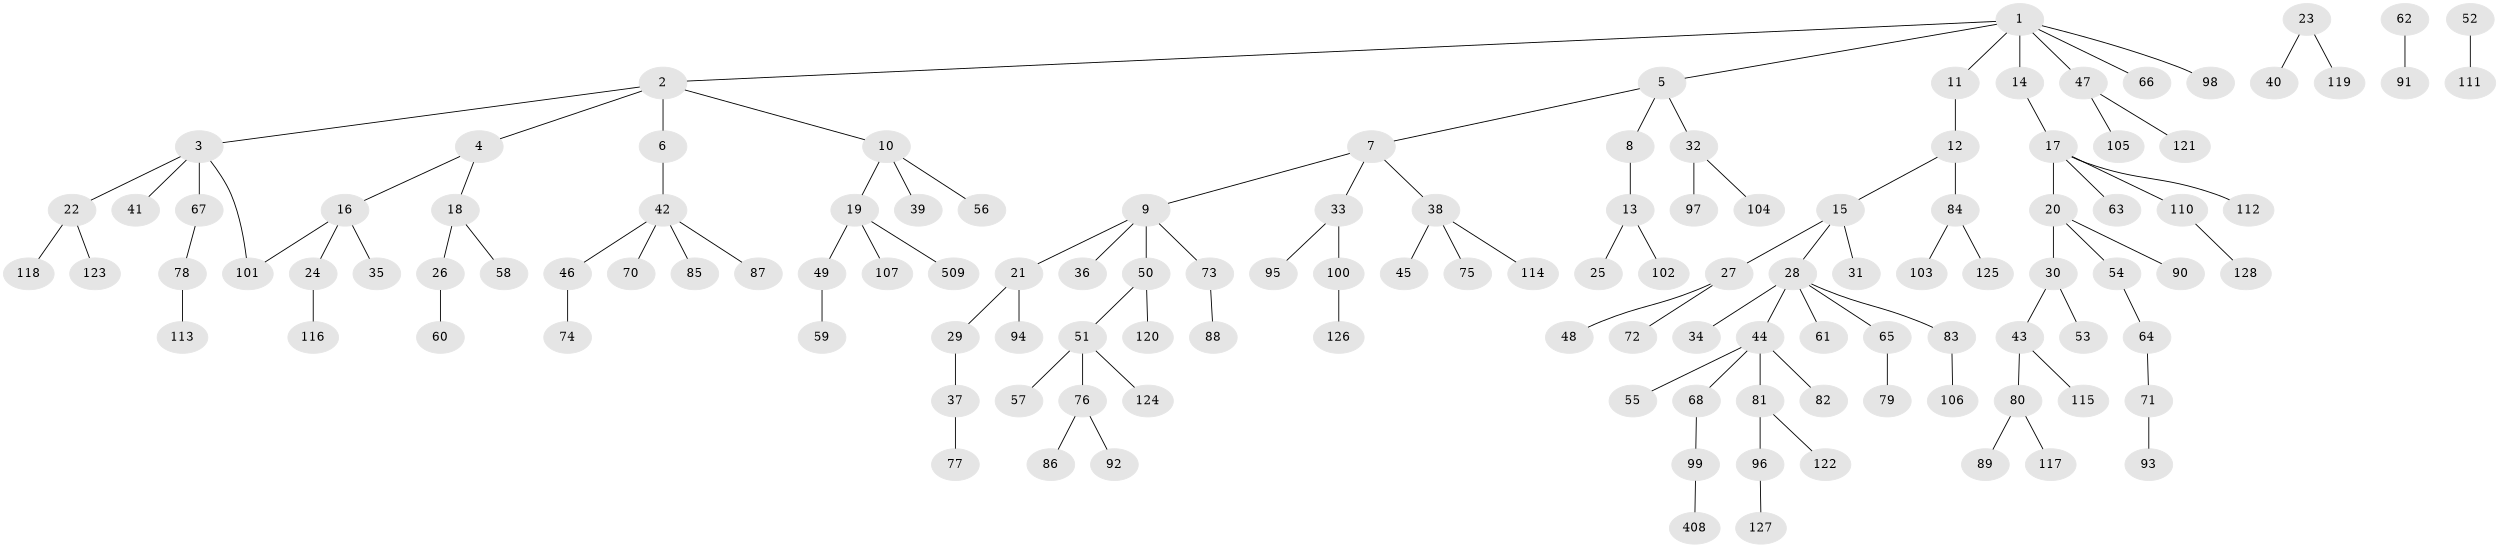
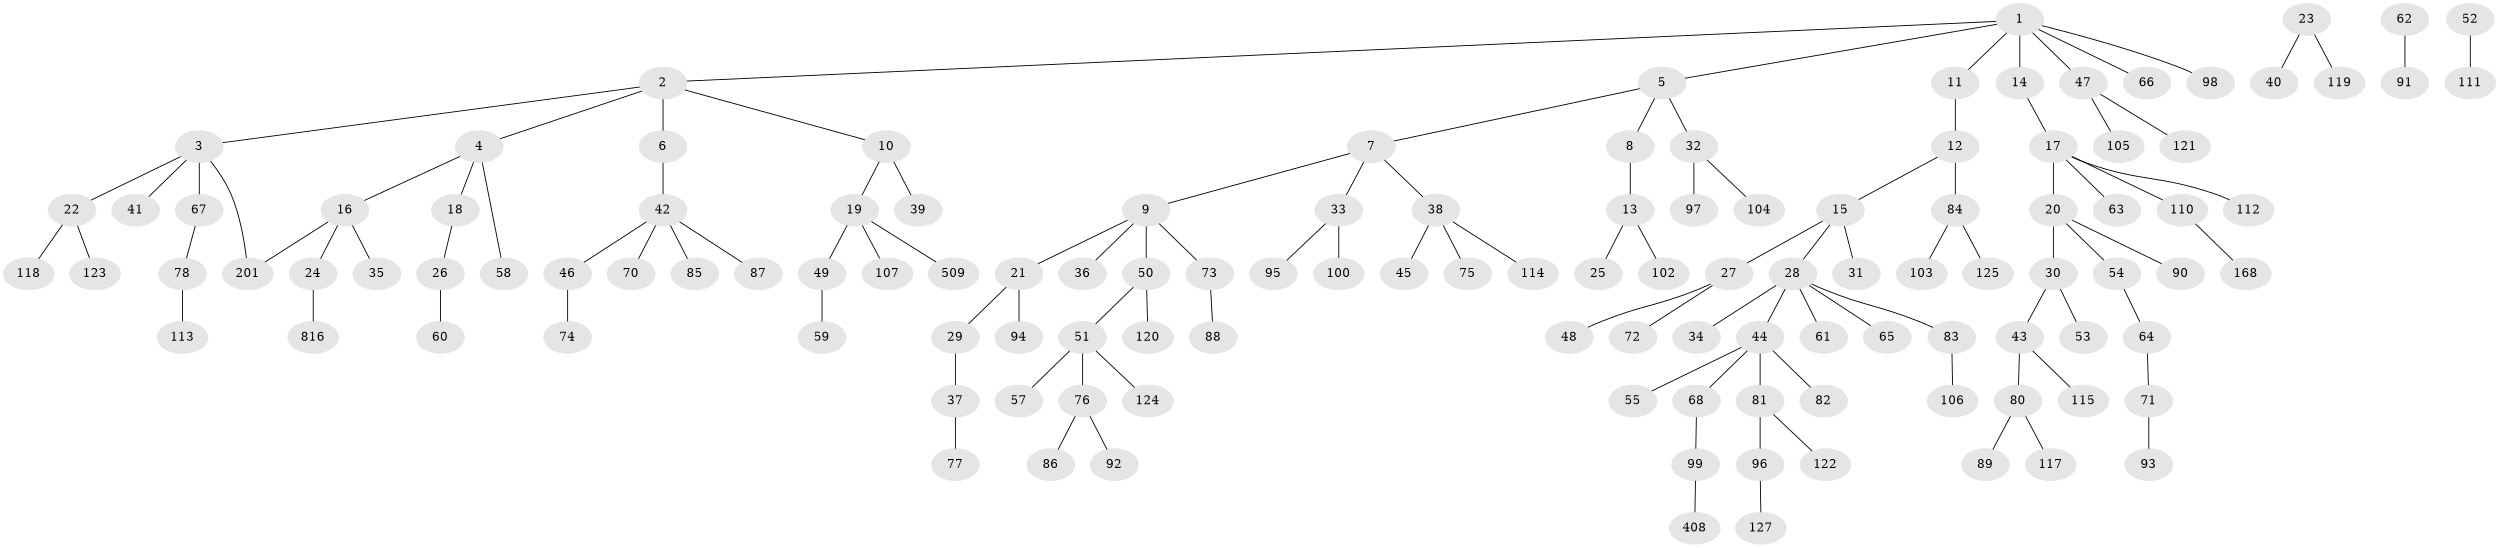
  graph {
    node [color=gray90 style=filled]
    1
    2
    5
    11
    14
    47
    66
    98
    3
    4
    6
    10
    7
    8
    32
    12
    17
    105
    121
    22
    41
    67
-   101
+   101 [label=201]
    16
    18
    42
    19
    39
-   56
    118
    123
    78
    24
    35
    26
    58
    9
    33
    38
    13
    97
    104
    46
    70
    85
    87
    21
    36
    50
    73
    95
    100
    45
    75
    114
    25
    102
    29
    94
    51
    120
    88
    49
    107
    n65 [label=509]
    15
    84
    27
    28
    31
    103
    125
    20
    63
    110
    112
    48
    72
    34
    44
    61
    65
    83
    23
    40
    119
-   116
+   116 [label=816]
    30
    54
    90
-   128
+   128 [label=168]
    60
    62
    91
    59
    43
    53
    64
    37
    52
    111
    55
    68
    81
    82
-   79
    106
    77
    80
    115
-   126
    74
    89
    117
    99
    96
    122
    57
    76
    124
    86
    92
    71
    93
    113
    n126 [label=408]
    127
    1 -- 2
    1 -- 5
    1 -- 11
    1 -- 14
    1 -- 47
    1 -- 66
    1 -- 98
    2 -- 3
    2 -- 4
    2 -- 6
    2 -- 10
    5 -- 7
    5 -- 8
    5 -- 32
    11 -- 12
    14 -- 17
    47 -- 105
    47 -- 121
    3 -- 22
    3 -- 41
    3 -- 67
    3 -- 101
    4 -- 16
    4 -- 18
    6 -- 42
    10 -- 19
    10 -- 39
-   10 -- 56
    7 -- 9
    7 -- 33
    7 -- 38
    8 -- 13
    32 -- 97
    32 -- 104
    12 -- 15
    12 -- 84
    17 -- 20
    17 -- 63
    17 -- 110
    17 -- 112
    22 -- 118
    22 -- 123
    67 -- 78
    16 -- 101
    16 -- 24
    16 -- 35
    18 -- 26
-   18 -- 58
+   4 -- 58
    42 -- 46
    42 -- 70
    42 -- 85
    42 -- 87
    19 -- 49
    19 -- 107
    19 -- n65
    78 -- 113
    24 -- 116
    26 -- 60
    9 -- 21
    9 -- 36
    9 -- 50
    9 -- 73
    33 -- 95
    33 -- 100
    38 -- 45
    38 -- 75
    38 -- 114
    13 -- 25
    13 -- 102
    46 -- 74
    21 -- 29
    21 -- 94
    50 -- 51
    50 -- 120
    73 -- 88
-   100 -- 126
    29 -- 37
    51 -- 57
    51 -- 76
    51 -- 124
    49 -- 59
    15 -- 27
    15 -- 28
    15 -- 31
    84 -- 103
    84 -- 125
    27 -- 48
    27 -- 72
    28 -- 34
    28 -- 44
    28 -- 61
    28 -- 65
    28 -- 83
    20 -- 30
    20 -- 54
    20 -- 90
    110 -- 128
    44 -- 55
    44 -- 68
    44 -- 81
    44 -- 82
-   65 -- 79
    83 -- 106
    23 -- 40
    23 -- 119
    30 -- 43
    30 -- 53
    54 -- 64
    62 -- 91
    43 -- 80
    43 -- 115
    64 -- 71
    37 -- 77
    52 -- 111
    68 -- 99
    81 -- 96
    81 -- 122
    80 -- 89
    80 -- 117
    99 -- n126
    96 -- 127
    76 -- 86
    76 -- 92
    71 -- 93
  }
